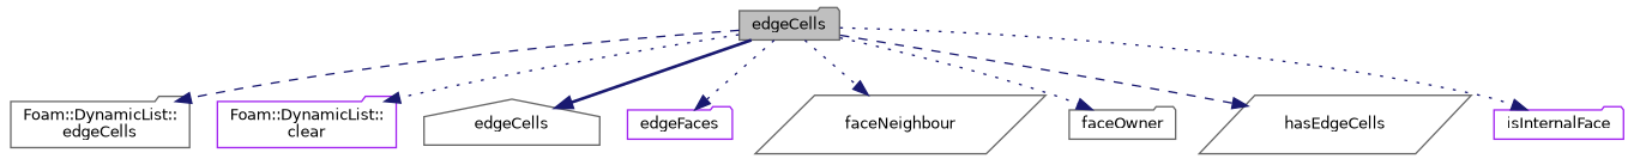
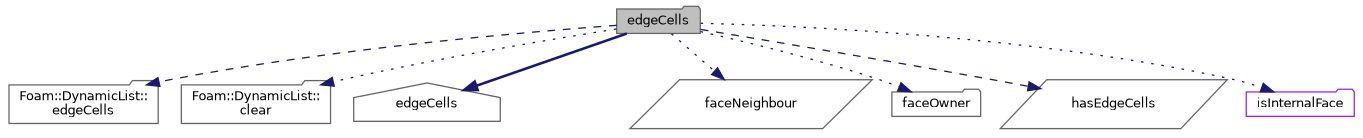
  digraph {
    rankdir=TB
    node [color=gray40 fontname=Helvetica fontsize=10 shape=folder]
    edge [color=midnightblue fontname=Helvetica fontsize=10 labelfontname=Helvetica labelfontsize=10 style=dotted]
    n1 [fillcolor=grey75 fontcolor=black height=0.2 label=edgeCells style=filled width=0.4]
    n2 [height=0.2 label="Foam::DynamicList::\ledgeCells" width=0.4]
-   n3 [color=purple height=0.2 label="Foam::DynamicList::\lclear" width=0.4]
+   n3 [height=0.2 label="Foam::DynamicList::\lclear" width=0.4]
    n4 [height=0.2 label=edgeCells shape=house width=0.4]
-   n5 [color=purple height=0.2 label=edgeFaces width=0.4]
    n6 [height=0.2 label=faceNeighbour shape=parallelogram width=0.4]
    n7 [height=0.2 label=faceOwner width=0.4]
    n8 [height=0.2 label=hasEdgeCells shape=parallelogram width=0.4]
    n9 [color=purple height=0.2 label=isInternalFace width=0.4]
    n1 -> n2 [style=dashed]
    n1 -> n3
    n1 -> n4 [style=bold]
-   n1 -> n5
    n1 -> n6
    n1 -> n7
    n1 -> n8 [style=dashed]
    n1 -> n9
  }
